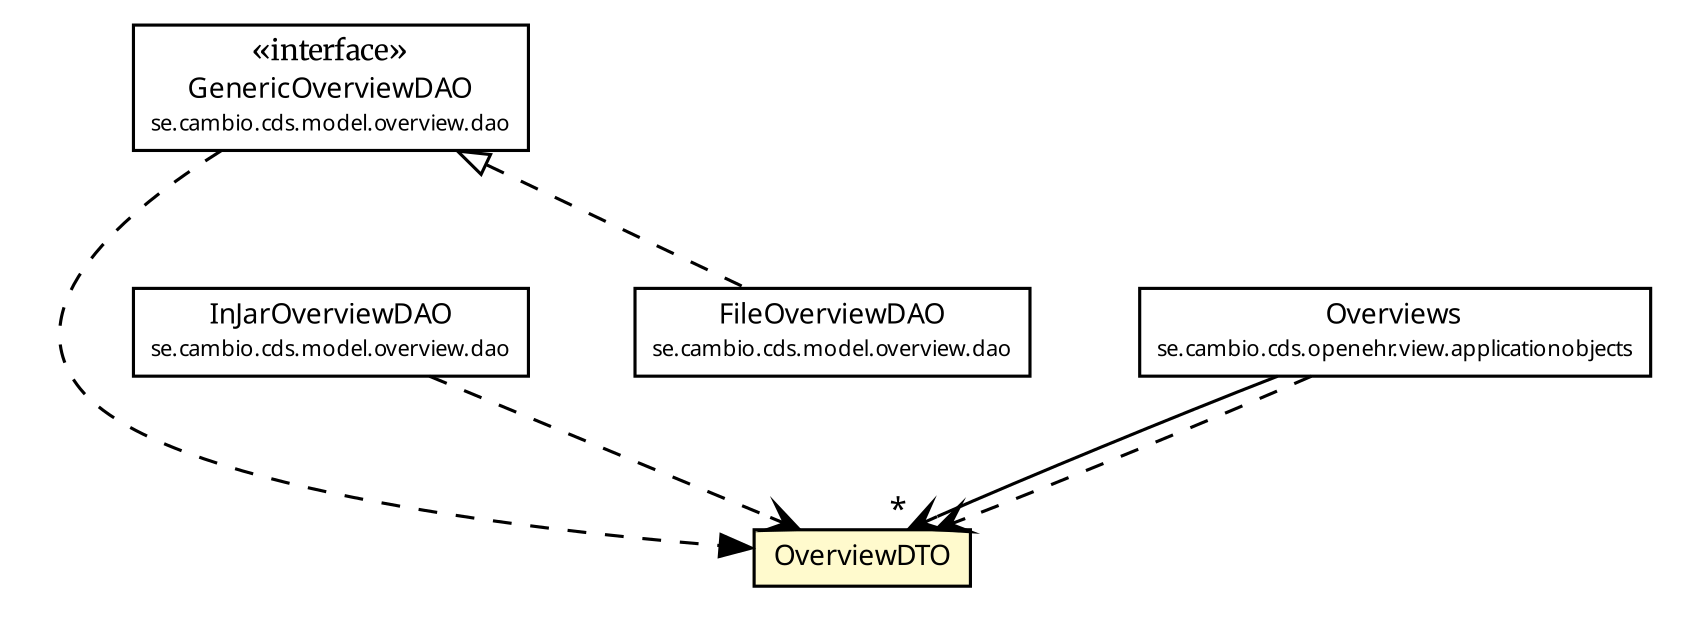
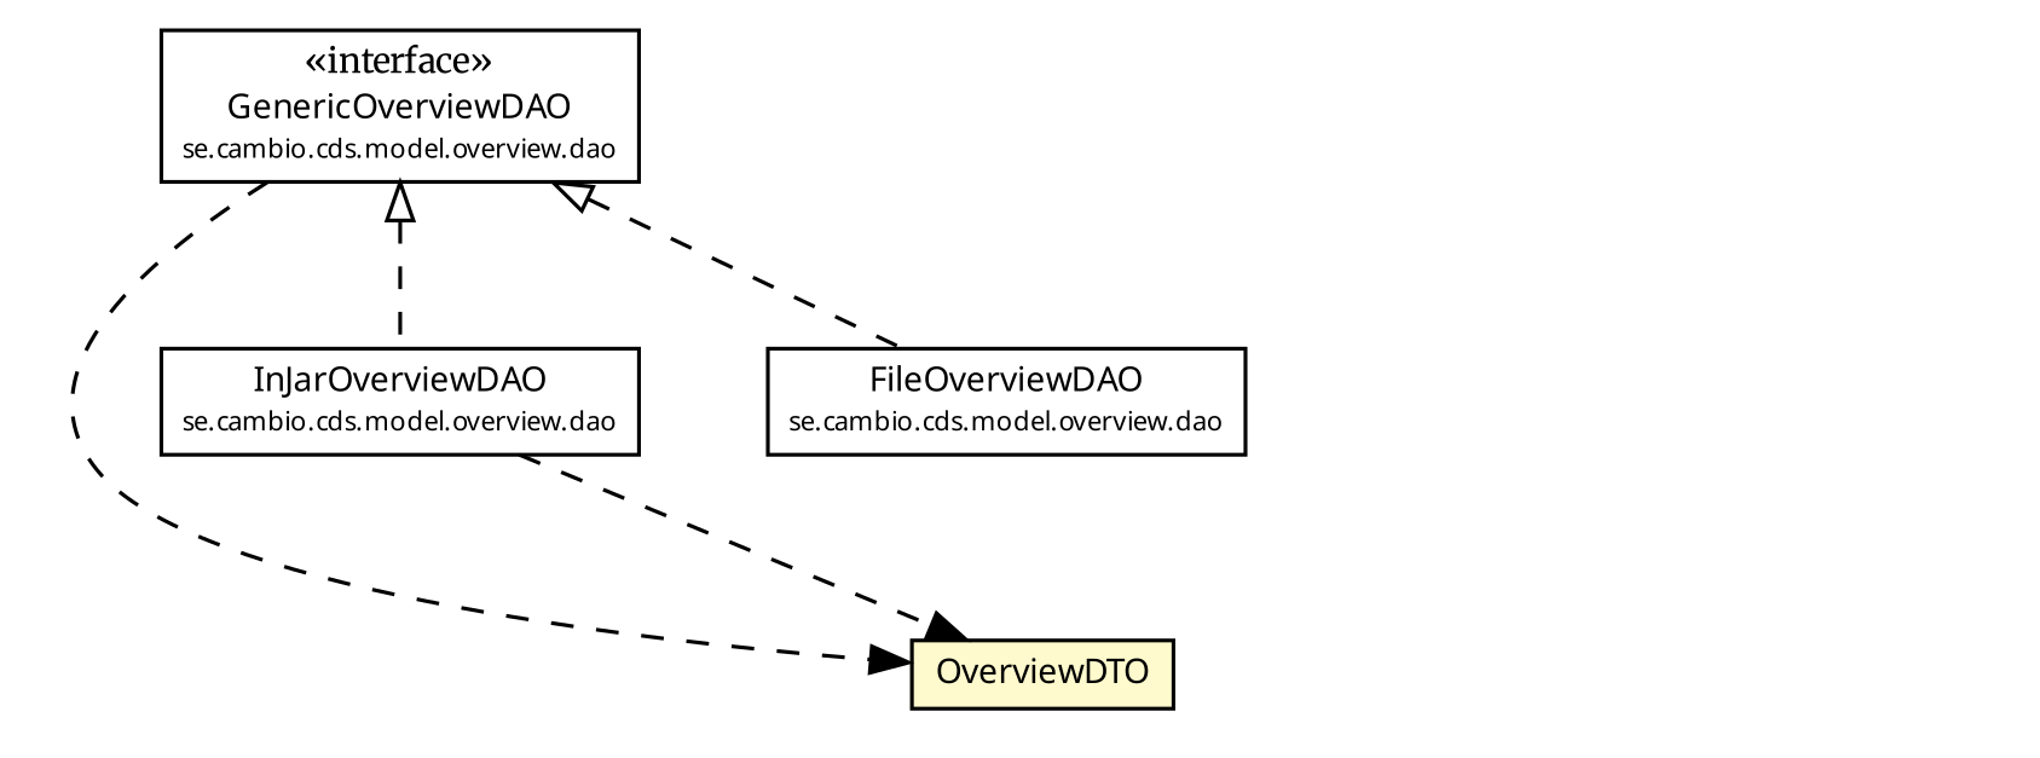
  digraph {
    fontname=Merriweather
    nodesep=0.25
    ranksep=0.5
    node [fontcolor=black fontname=Merriweather fontsize=9.0 shape=plaintext]
    edge [arrowhead=open color=black fontcolor=black fontname=Merriweather fontsize=10.0 headport=p labelfontname="Trebuchet MS" labelfontsize=10 style=dashed tailport=p]
    n1 [label=<<table title="se.cambio.cds.model.overview.dto.OverviewDTO" border="0" cellborder="1" cellspacing="0" cellpadding="2" port="p" bgcolor="lemonChiffon" href="./OverviewDTO.html"> 		<tr><td><table border="0" cellspacing="0" cellpadding="1"> <tr><td align="center" balign="center"><font face="Trebuchet MS"> OverviewDTO </font></td></tr> 		</table></td></tr> 		</table>>]
    n2 [label=<<table title="se.cambio.cds.model.overview.dao.InJarOverviewDAO" border="0" cellborder="1" cellspacing="0" cellpadding="2" port="p" href="../dao/InJarOverviewDAO.html"> 		<tr><td><table border="0" cellspacing="0" cellpadding="1"> <tr><td align="center" balign="center"><font face="Trebuchet MS"> InJarOverviewDAO </font></td></tr> <tr><td align="center" balign="center"><font face="Trebuchet MS" point-size="7.0"> se.cambio.cds.model.overview.dao </font></td></tr> 		</table></td></tr> 		</table>>]
    n3 [label=<<table title="se.cambio.cds.model.overview.dao.GenericOverviewDAO" border="0" cellborder="1" cellspacing="0" cellpadding="2" port="p" href="../dao/GenericOverviewDAO.html"> 		<tr><td><table border="0" cellspacing="0" cellpadding="1"> <tr><td align="center" balign="center"> &#171;interface&#187; </td></tr> <tr><td align="center" balign="center"><font face="Trebuchet MS"> GenericOverviewDAO </font></td></tr> <tr><td align="center" balign="center"><font face="Trebuchet MS" point-size="7.0"> se.cambio.cds.model.overview.dao </font></td></tr> 		</table></td></tr> 		</table>>]
    n4 [label=<<table title="se.cambio.cds.model.overview.dao.FileOverviewDAO" border="0" cellborder="1" cellspacing="0" cellpadding="2" port="p" href="../dao/FileOverviewDAO.html"> 		<tr><td><table border="0" cellspacing="0" cellpadding="1"> <tr><td align="center" balign="center"><font face="Trebuchet MS"> FileOverviewDAO </font></td></tr> <tr><td align="center" balign="center"><font face="Trebuchet MS" point-size="7.0"> se.cambio.cds.model.overview.dao </font></td></tr> 		</table></td></tr> 		</table>>]
-   n5 [label=<<table title="se.cambio.cds.openehr.view.applicationobjects.Overviews" border="0" cellborder="1" cellspacing="0" cellpadding="2" port="p" href="../../../openehr/view/applicationobjects/Overviews.html"> 		<tr><td><table border="0" cellspacing="0" cellpadding="1"> <tr><td align="center" balign="center"><font face="Trebuchet MS"> Overviews </font></td></tr> <tr><td align="center" balign="center"><font face="Trebuchet MS" point-size="7.0"> se.cambio.cds.openehr.view.applicationobjects </font></td></tr> 		</table></td></tr> 		</table>>]
-   n2 -> n1
+   n2 -> n1 [arrowhead=normal]
    n3 -> n1 [arrowhead=normal]
+   n3 -> n2 [arrowtail=empty dir=back fontsize=10 arrowhead="" color="" fontcolor=""]
    n3 -> n4 [arrowtail=empty dir=back fontsize=10 arrowhead="" color="" fontcolor=""]
-   n5 -> n1 [headlabel="*" style=""]
-   n5 -> n1
  }
